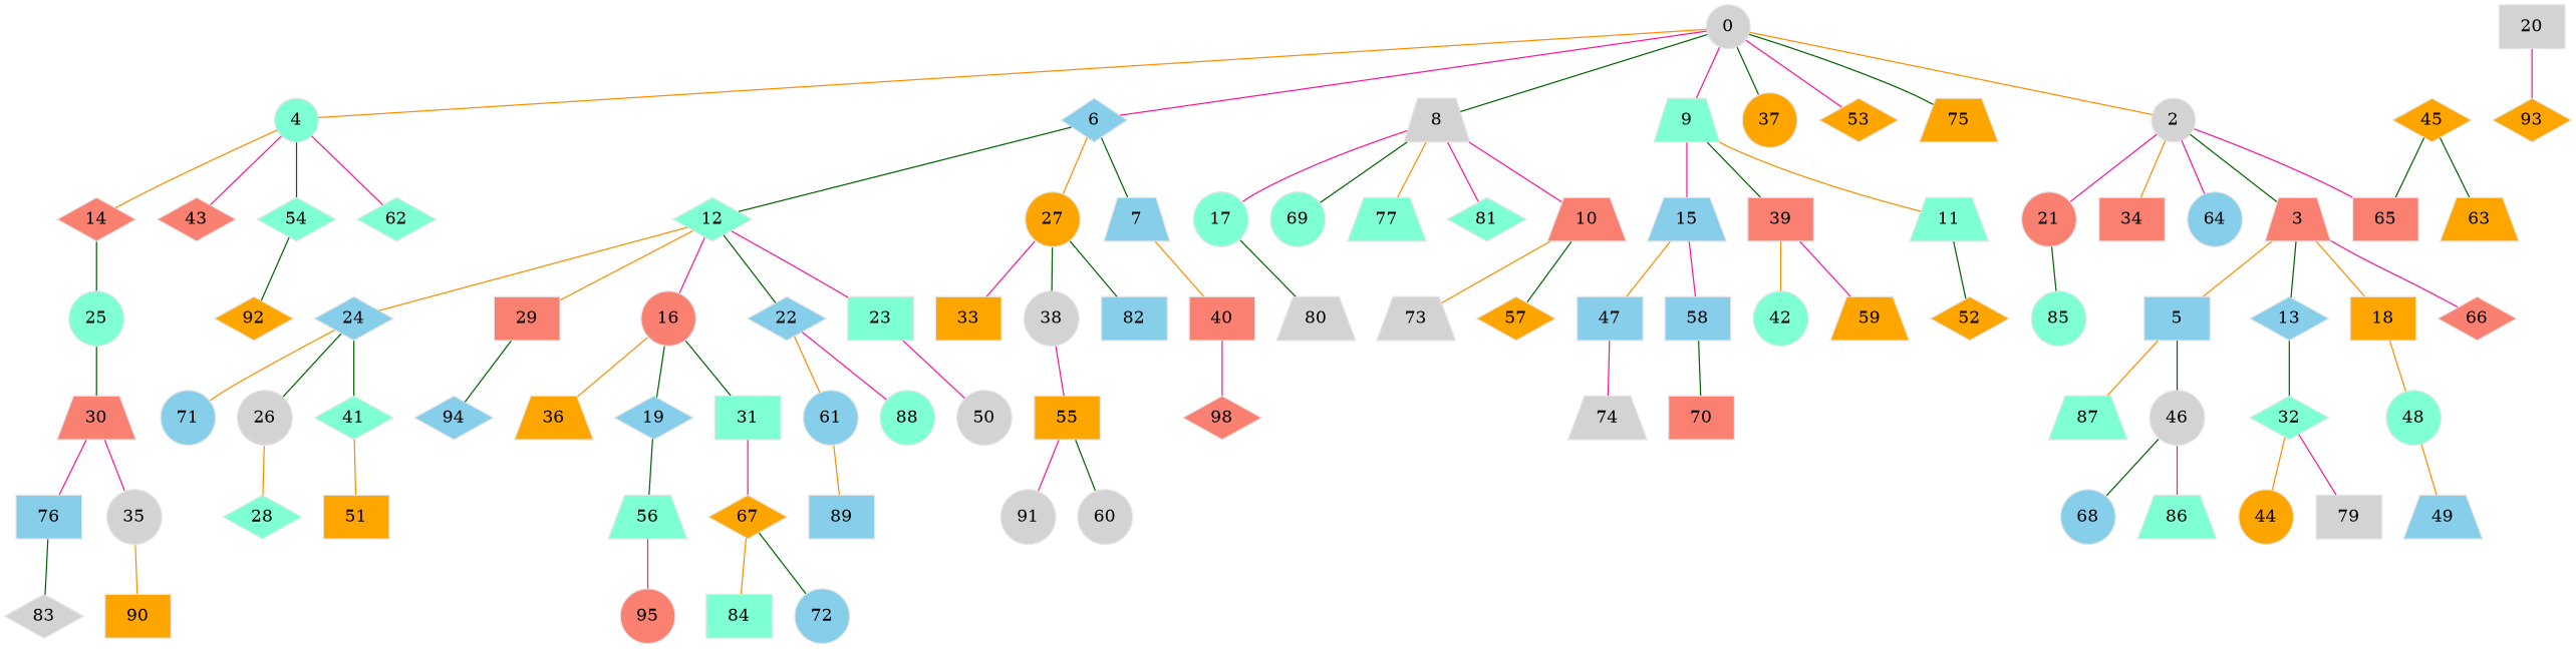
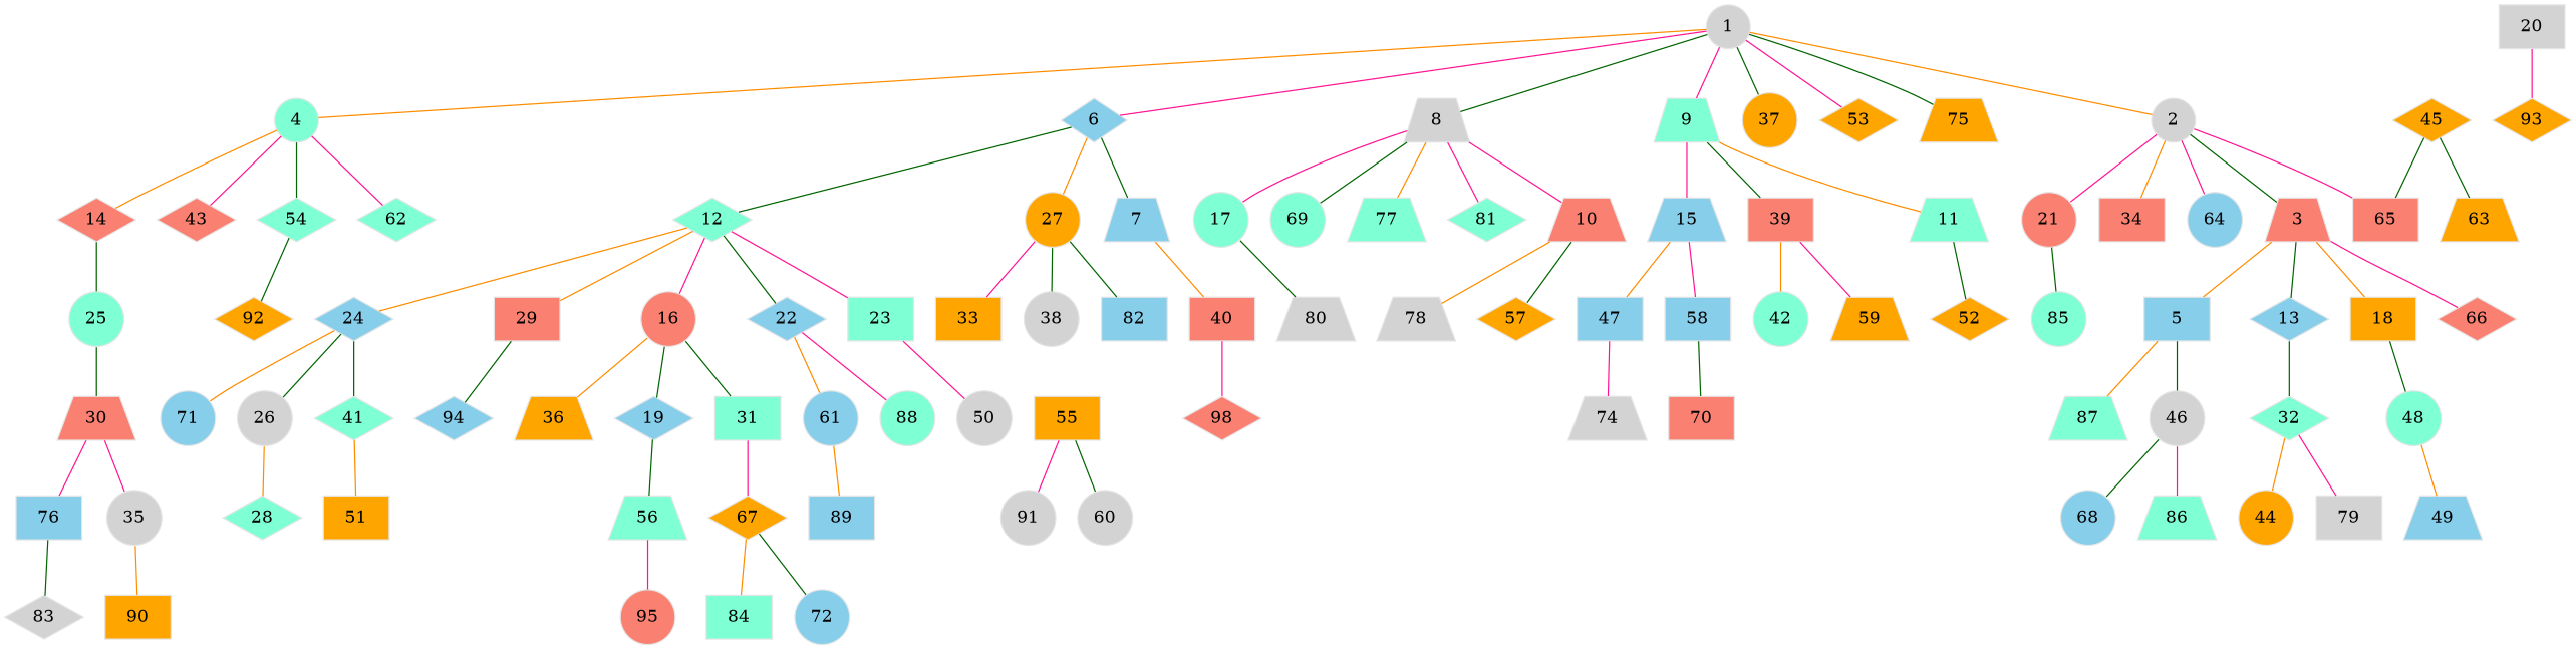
  graph {
    node [color=gray90 fillcolor=aquamarine shape=circle style=filled]
    edge [color=darkgreen]
-   1 [fillcolor=lightgrey label=0]
+   1 [fillcolor=lightgrey]
    2 [fillcolor=lightgrey]
    4
    6 [fillcolor=skyblue shape=diamond]
    8 [fillcolor=lightgrey shape=trapezium]
    9 [shape=trapezium]
    37 [fillcolor=orange]
    53 [fillcolor=orange shape=diamond]
    75 [fillcolor=orange shape=trapezium]
    3 [fillcolor=salmon shape=trapezium]
    21 [fillcolor=salmon]
    34 [fillcolor=salmon shape=box]
    64 [fillcolor=skyblue]
    65 [fillcolor=salmon shape=box]
    14 [fillcolor=salmon shape=diamond]
    43 [fillcolor=salmon shape=diamond]
    54 [shape=diamond]
    62 [shape=diamond]
    7 [fillcolor=skyblue shape=trapezium]
    12 [shape=diamond]
    27 [fillcolor=orange]
    10 [fillcolor=salmon shape=trapezium]
    17
    69
    77 [shape=trapezium]
    81 [shape=diamond]
    11 [shape=trapezium]
    15 [fillcolor=skyblue shape=trapezium]
    39 [fillcolor=salmon shape=box]
    5 [fillcolor=skyblue shape=box]
    13 [fillcolor=skyblue shape=diamond]
    18 [fillcolor=orange shape=box]
    66 [fillcolor=salmon shape=diamond]
    85
    45 [fillcolor=orange shape=diamond]
    63 [fillcolor=orange shape=trapezium]
    46 [fillcolor=lightgrey]
    87 [shape=trapezium]
    32 [shape=diamond]
    48
    25
    92 [fillcolor=orange shape=diamond]
    68 [fillcolor=skyblue]
    86 [shape=trapezium]
    40 [fillcolor=salmon shape=box]
    16 [fillcolor=salmon]
    22 [fillcolor=skyblue shape=diamond]
    23 [shape=box]
    24 [fillcolor=skyblue shape=diamond]
    29 [fillcolor=salmon shape=box]
    33 [fillcolor=orange shape=box]
    38 [fillcolor=lightgrey]
    82 [fillcolor=skyblue shape=box]
    n54 [fillcolor=salmon label=98 shape=diamond]
    57 [fillcolor=orange shape=diamond]
-   73 [fillcolor=lightgrey shape=trapezium]
+   73 [fillcolor=lightgrey shape=trapezium label=78]
    80 [fillcolor=lightgrey shape=trapezium]
    52 [fillcolor=orange shape=diamond]
    47 [fillcolor=skyblue shape=box]
    58 [fillcolor=skyblue shape=box]
    42
    59 [fillcolor=orange shape=trapezium]
    20 [fillcolor=lightgrey shape=box]
    93 [fillcolor=orange shape=diamond]
    19 [fillcolor=skyblue shape=diamond]
    31 [shape=box]
    36 [fillcolor=orange shape=trapezium]
    61 [fillcolor=skyblue]
    88
    50 [fillcolor=lightgrey]
    26 [fillcolor=lightgrey]
    41 [shape=diamond]
    71 [fillcolor=skyblue]
    94 [fillcolor=skyblue shape=diamond]
    44 [fillcolor=orange]
    79 [fillcolor=lightgrey shape=box]
    30 [fillcolor=salmon shape=trapezium]
    74 [fillcolor=lightgrey shape=trapezium]
    70 [fillcolor=salmon shape=box]
    56 [shape=trapezium]
    67 [fillcolor=orange shape=diamond]
    49 [fillcolor=skyblue shape=trapezium]
    95 [fillcolor=salmon]
    89 [fillcolor=skyblue shape=box]
    28 [shape=diamond]
    51 [fillcolor=orange shape=box]
    35 [fillcolor=lightgrey]
    76 [fillcolor=skyblue shape=box]
    55 [fillcolor=orange shape=box]
    90 [fillcolor=orange shape=box]
    83 [fillcolor=lightgrey shape=diamond]
    72 [fillcolor=skyblue]
    84 [shape=box]
    60 [fillcolor=lightgrey]
    91 [fillcolor=lightgrey]
    1 -- 2 [color=darkorange]
    1 -- 4 [color=darkorange]
    1 -- 6 [color=deeppink]
    1 -- 8
    1 -- 9 [color=deeppink]
    1 -- 37
    1 -- 53 [color=deeppink]
    1 -- 75
    2 -- 3
    2 -- 21 [color=deeppink]
    2 -- 34 [color=darkorange]
    2 -- 64 [color=deeppink]
    2 -- 65 [color=deeppink]
    4 -- 14 [color=darkorange]
    4 -- 43 [color=deeppink]
    4 -- 54
    4 -- 62 [color=deeppink]
    6 -- 7
    6 -- 12
    6 -- 27 [color=darkorange]
    8 -- 10 [color=deeppink]
    8 -- 17 [color=deeppink]
    8 -- 69
    8 -- 77 [color=darkorange]
    8 -- 81 [color=deeppink]
    9 -- 11 [color=darkorange]
    9 -- 15 [color=deeppink]
    9 -- 39
    3 -- 5 [color=darkorange]
    3 -- 13
    3 -- 18 [color=darkorange]
    3 -- 66 [color=deeppink]
    21 -- 85
    14 -- 25
    54 -- 92
    7 -- 40 [color=darkorange]
    12 -- 16 [color=deeppink]
    12 -- 22
    12 -- 23 [color=deeppink]
    12 -- 24 [color=darkorange]
    12 -- 29 [color=darkorange]
    27 -- 33 [color=deeppink]
    27 -- 38
    27 -- 82
    10 -- 57
    10 -- 73 [color=darkorange]
    17 -- 80
    11 -- 52
    15 -- 47 [color=darkorange]
    15 -- 58 [color=deeppink]
    39 -- 42 [color=darkorange]
    39 -- 59 [color=deeppink]
    5 -- 46
    5 -- 87 [color=darkorange]
    13 -- 32
-   18 -- 48 [color=darkorange]
+   18 -- 48
    45 -- 65
    45 -- 63
    46 -- 68
    46 -- 86 [color=deeppink]
    32 -- 44 [color=darkorange]
    32 -- 79 [color=deeppink]
    48 -- 49 [color=darkorange]
    25 -- 30
    40 -- n54 [color=deeppink]
    16 -- 19
    16 -- 31
    16 -- 36 [color=darkorange]
    22 -- 61 [color=darkorange]
    22 -- 88 [color=deeppink]
    23 -- 50 [color=deeppink]
    24 -- 26
    24 -- 41
    24 -- 71 [color=darkorange]
    29 -- 94
-   38 -- 55 [color=deeppink]
    47 -- 74 [color=deeppink]
    58 -- 70
    20 -- 93 [color=deeppink]
    19 -- 56
    31 -- 67 [color=deeppink]
    61 -- 89 [color=darkorange]
    26 -- 28 [color=darkorange]
    41 -- 51 [color=darkorange]
    30 -- 35 [color=deeppink]
    30 -- 76 [color=deeppink]
    56 -- 95 [color=deeppink]
    67 -- 72
    67 -- 84 [color=darkorange]
    35 -- 90 [color=darkorange]
    76 -- 83
    55 -- 60
    55 -- 91 [color=deeppink]
  }
